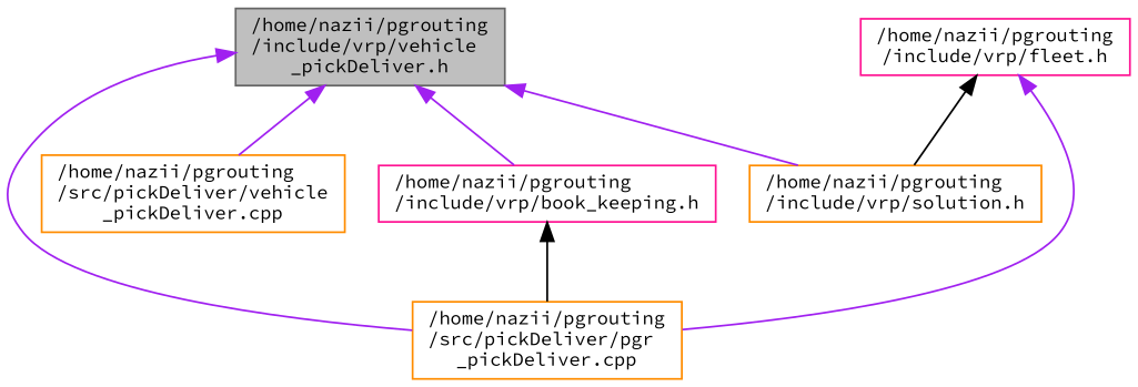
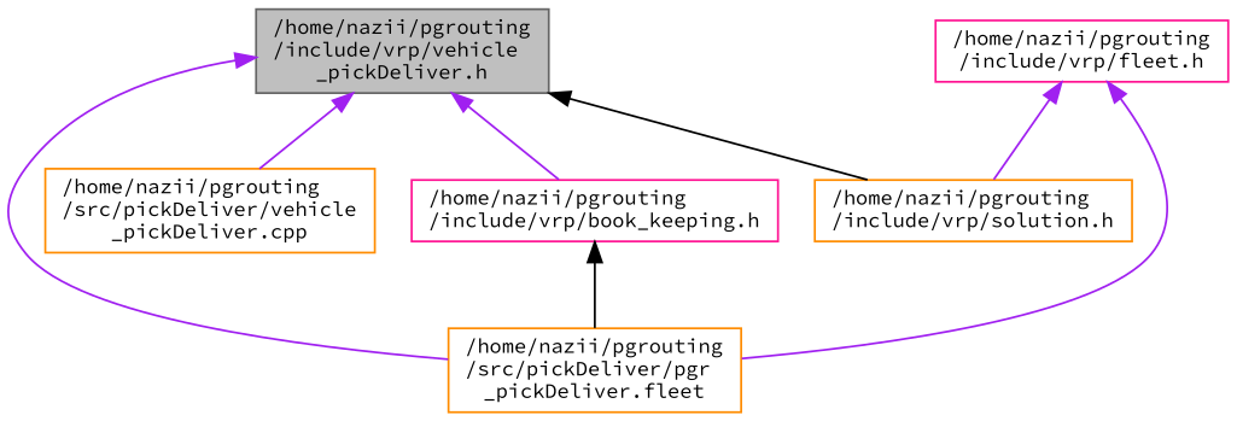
  digraph {
    fontname="Source Code Pro"
    node [color=darkorange fillcolor=white fontname="Source Code Pro" fontsize=10 shape=record style=filled]
    edge [color=purple dir=back fontname="Source Code Pro" fontsize=10 labelfontname=Helvetica labelfontsize=10 style=solid]
    n1 [color=gray40 fillcolor=grey75 fontcolor=black height=0.2 label="/home/nazii/pgrouting\l/include/vrp/vehicle\l_pickDeliver.h" width=0.4]
-   n2 [height=0.2 label="/home/nazii/pgrouting\l/src/pickDeliver/pgr\l_pickDeliver.cpp" width=0.4]
+   n2 [height=0.2 label="/home/nazii/pgrouting\l/src/pickDeliver/pgr\l_pickDeliver.fleet" width=0.4]
    n3 [height=0.2 label="/home/nazii/pgrouting\l/src/pickDeliver/vehicle\l_pickDeliver.cpp" width=0.4]
    n4 [color=deeppink height=0.2 label="/home/nazii/pgrouting\l/include/vrp/book_keeping.h" width=0.4]
    n5 [height=0.2 label="/home/nazii/pgrouting\l/include/vrp/solution.h" width=0.4]
    n6 [color=deeppink height=0.2 label="/home/nazii/pgrouting\l/include/vrp/fleet.h" width=0.4]
    n1 -> n2
    n1 -> n3
    n1 -> n4
-   n1 -> n5
+   n1 -> n5 [color=black]
    n4 -> n2 [color=black]
    n6 -> n2
-   n6 -> n5 [color=black]
+   n6 -> n5
  }
